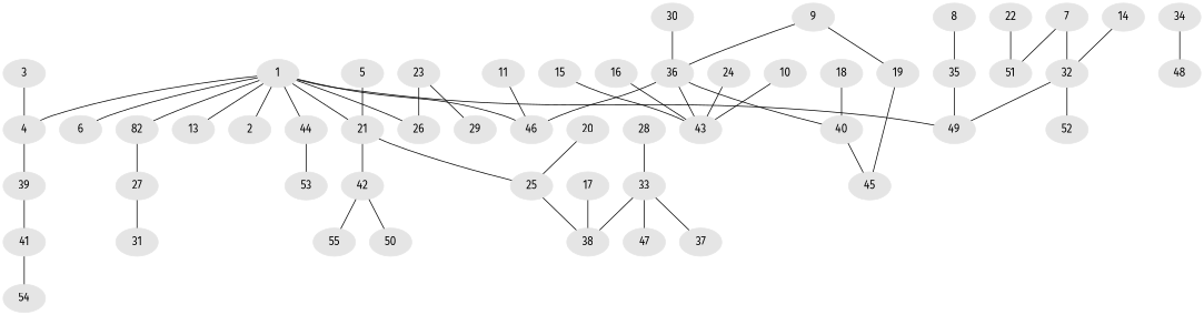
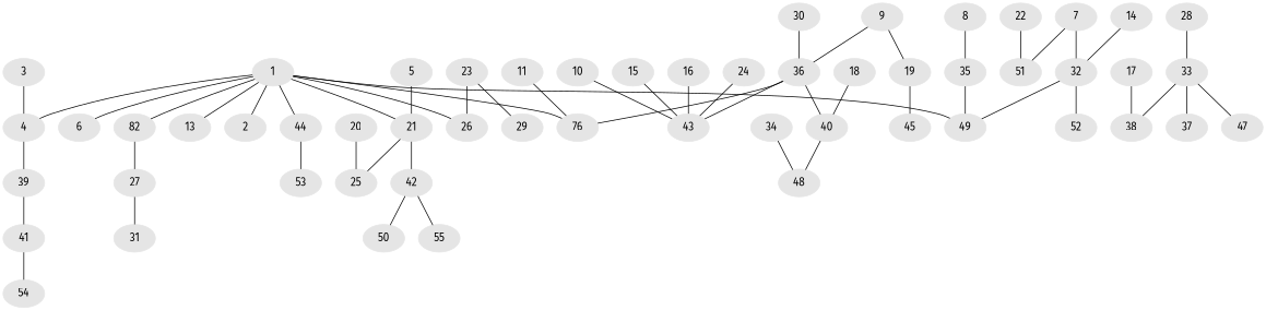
  graph {
    fontname="Fira Sans"
    node [color=gray90 fontname="Fira Sans" style=filled]
    edge [fontname="Fira Sans" weight=1.0]
    1
    2
    4
    6
    n5 [label=82]
    13
    21
    26
    44
-   46
+   46 [label=76]
    49
    39
    27
    25
    42
    53
    3
    41
    5
    7
    32
    51
    52
    8
    35
    9
    19
    36
    45
    43
    40
    10
    11
    31
    14
    15
    16
    17
    38
    18
    48
    20
    50
    55
    22
    23
    29
    24
    28
    33
    37
    47
    30
    34
    54
    1 -- 2
    1 -- 4
    1 -- 6
    1 -- n5
    1 -- 13
    1 -- 21
    1 -- 26
    1 -- 44
    1 -- 46
    1 -- 49
    4 -- 39
    n5 -- 27
    21 -- 25
    21 -- 42
    44 -- 53
    39 -- 41
    27 -- 31
-   25 -- 38
    42 -- 50
    42 -- 55
    3 -- 4
    41 -- 54
    5 -- 21
    7 -- 32
    7 -- 51
    32 -- 49
    32 -- 52
    8 -- 35
    35 -- 49
    9 -- 19
    9 -- 36
    19 -- 45
    36 -- 46
    36 -- 43
    36 -- 40
-   40 -- 45
+   40 -- 48
    10 -- 43
    11 -- 46
    14 -- 32
    15 -- 43
    16 -- 43
    17 -- 38
    18 -- 40
    20 -- 25
    22 -- 51
    23 -- 26
    23 -- 29
    24 -- 43
    28 -- 33
    33 -- 38
    33 -- 37
    33 -- 47
    30 -- 36
    34 -- 48
  }
